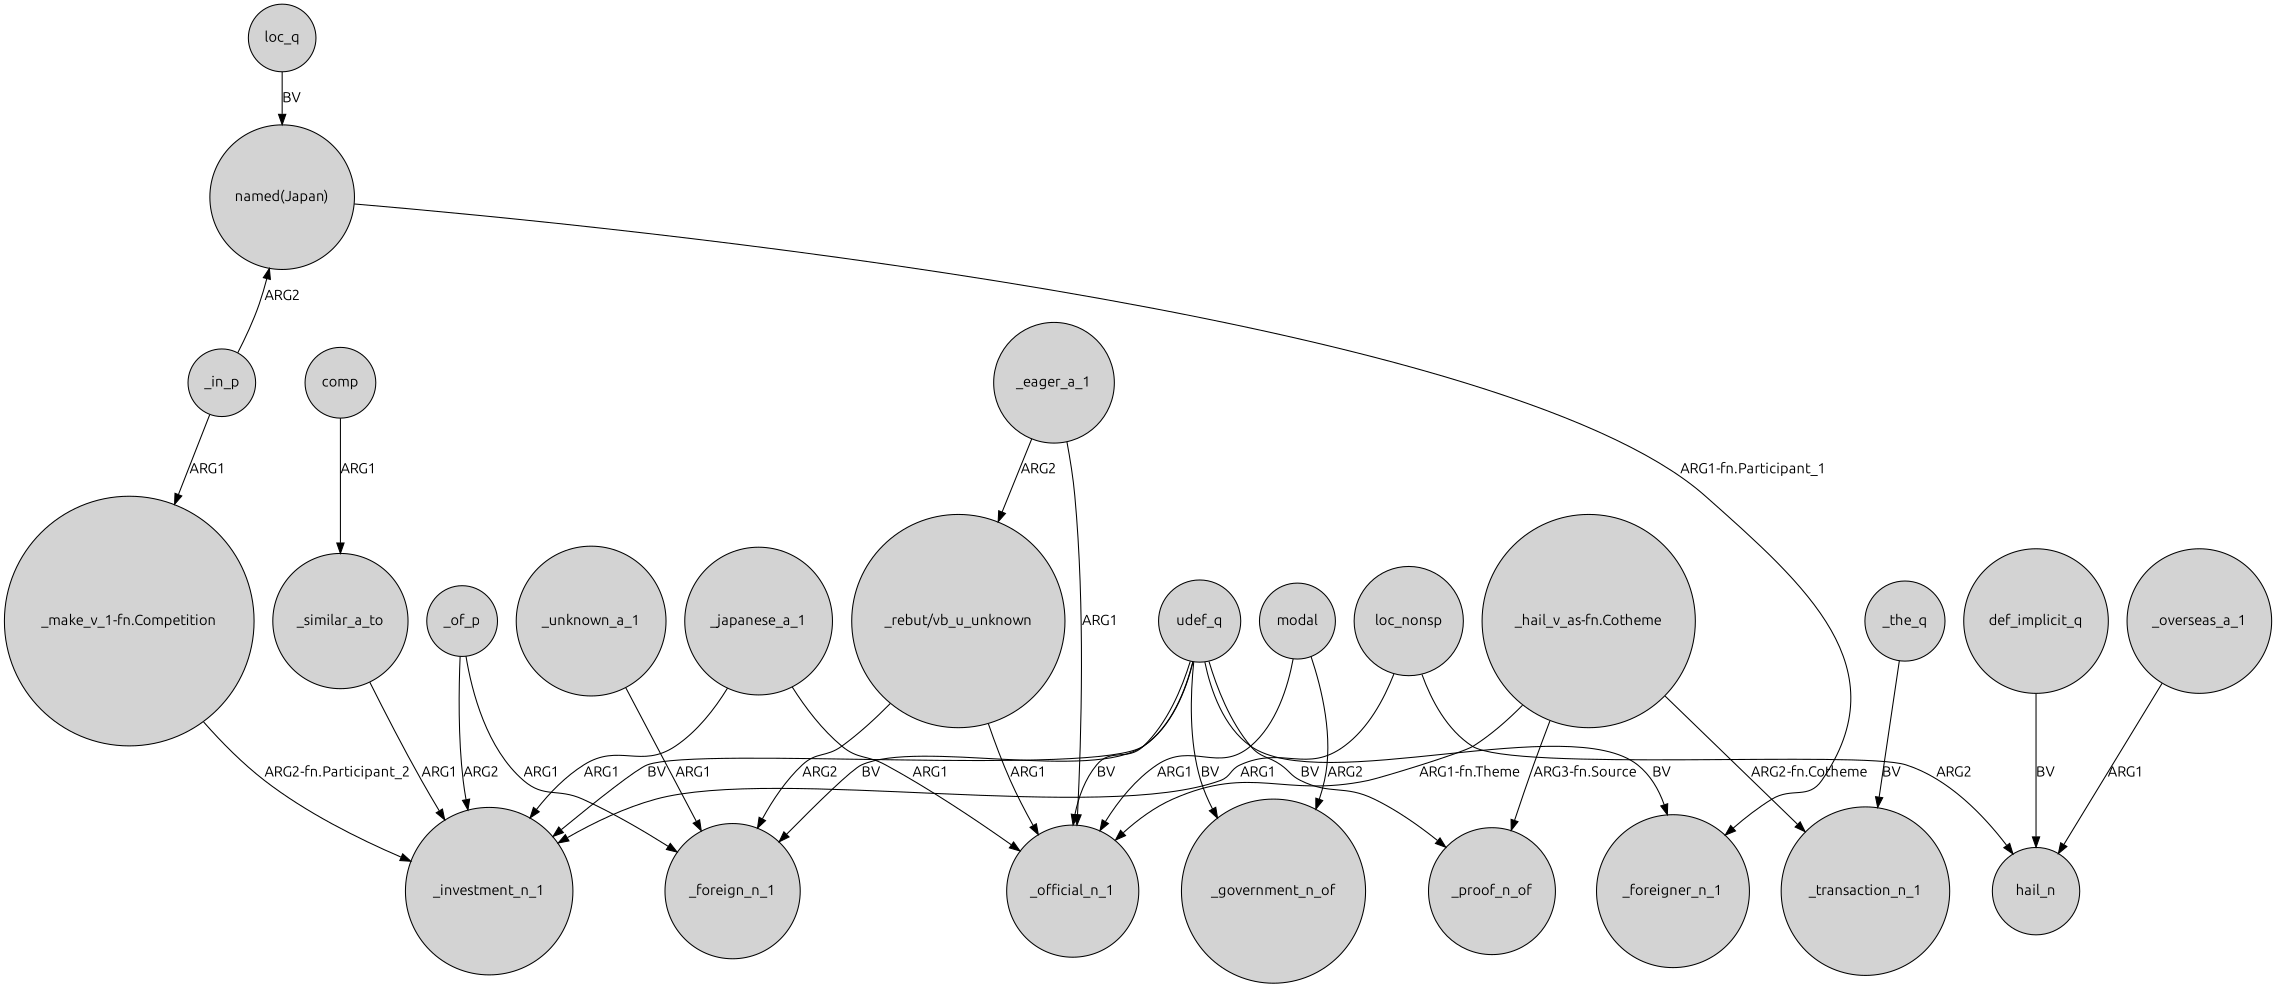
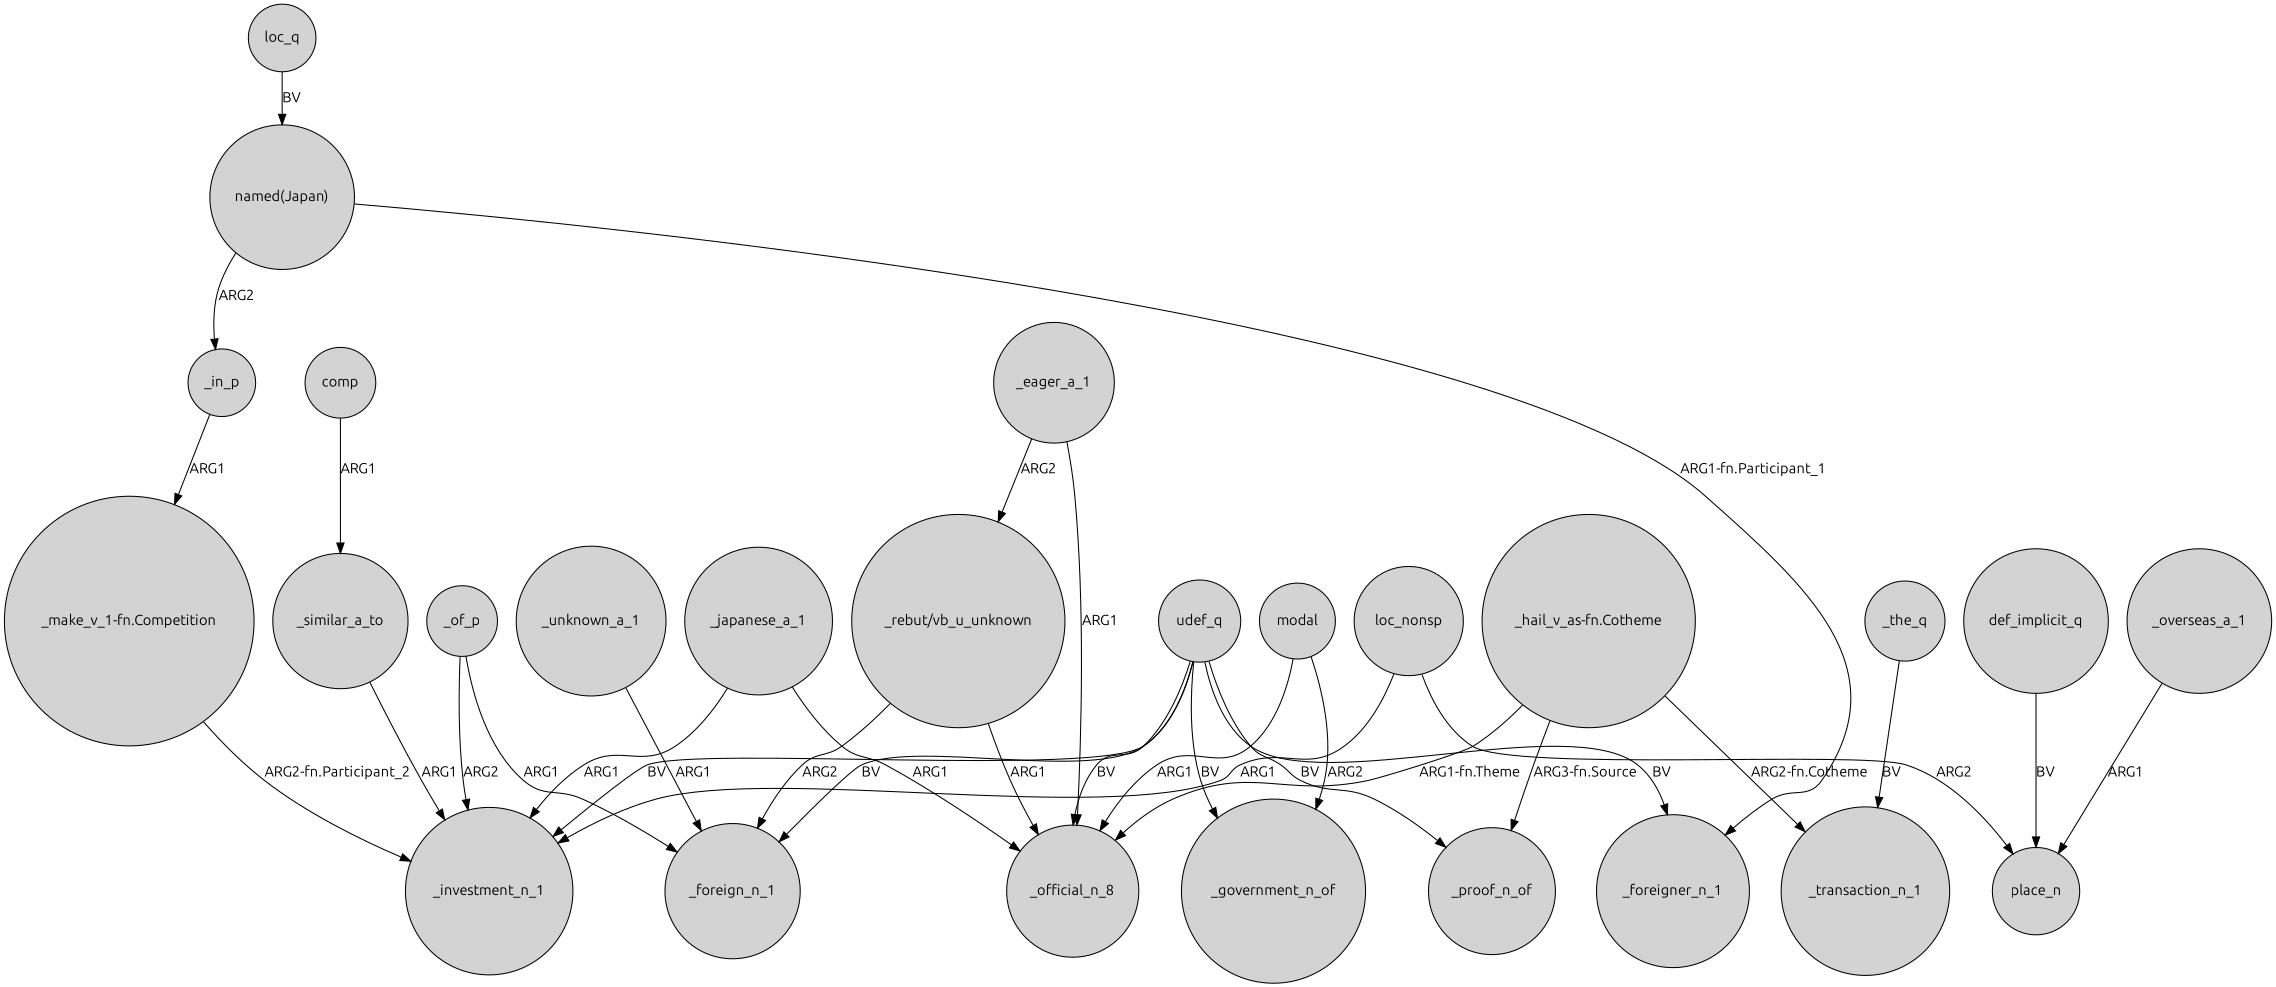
  digraph {
    fontname=Ubuntu
    node [fontname=Ubuntu shape=circle style=filled]
    edge [fontname=Ubuntu]
    "_make_v_1-fn.Competition"
    _investment_n_1
    _eager_a_1
    "_rebut/vb_u_unknown"
-   _official_n_1
+   _official_n_1 [label=_official_n_8]
    n6 [label=_foreign_n_1]
    n7 [label=modal]
    _government_n_of
    udef_q
    _foreigner_n_1
    _proof_n_of
    def_implicit_q
-   place_n [label=hail_n]
+   place_n
    "_hail_v_as-fn.Cotheme"
    _transaction_n_1
    _japanese_a_1
    _similar_a_to
    _of_p
    comp
    _the_q
    n21 [label=loc_q]
    "named(Japan)"
    _overseas_a_1
    loc_nonsp
    _in_p
    n26 [label=_unknown_a_1]
    "_make_v_1-fn.Competition" -> _investment_n_1 [label="ARG2-fn.Participant_2"]
    _eager_a_1 -> "_rebut/vb_u_unknown" [label=ARG2]
    _eager_a_1 -> _official_n_1 [label=ARG1]
    "_rebut/vb_u_unknown" -> _official_n_1 [label=ARG1]
    "_rebut/vb_u_unknown" -> n6 [label=ARG2]
    n7 -> _official_n_1 [label=ARG1]
    n7 -> _government_n_of [label=ARG2]
    udef_q -> _investment_n_1 [label=BV]
    udef_q -> _official_n_1 [label=BV]
    udef_q -> n6 [label=BV]
    udef_q -> _government_n_of [label=BV]
    udef_q -> _foreigner_n_1 [label=BV]
    udef_q -> _proof_n_of [label=BV]
    def_implicit_q -> place_n [label=BV]
    "_hail_v_as-fn.Cotheme" -> _official_n_1 [label="ARG1-fn.Theme"]
    "_hail_v_as-fn.Cotheme" -> _proof_n_of [label="ARG3-fn.Source"]
    "_hail_v_as-fn.Cotheme" -> _transaction_n_1 [label="ARG2-fn.Cotheme"]
    _japanese_a_1 -> _investment_n_1 [label=ARG1]
    _japanese_a_1 -> _official_n_1 [label=ARG1]
    _similar_a_to -> _investment_n_1 [label=ARG1]
    _of_p -> _investment_n_1 [label=ARG2]
    _of_p -> n6 [label=ARG1]
    comp -> _similar_a_to [label=ARG1]
    _the_q -> _transaction_n_1 [label=BV]
    n21 -> "named(Japan)" [label=BV]
    "named(Japan)" -> _foreigner_n_1 [label="ARG1-fn.Participant_1"]
    _overseas_a_1 -> place_n [label=ARG1]
    loc_nonsp -> _investment_n_1 [label=ARG1]
    loc_nonsp -> place_n [label=ARG2]
    _in_p -> "_make_v_1-fn.Competition" [label=ARG1]
-   _in_p -> "named(Japan)" [label=ARG2]
+   "named(Japan)" -> _in_p [label=ARG2]
    n26 -> n6 [label=ARG1]
  }
